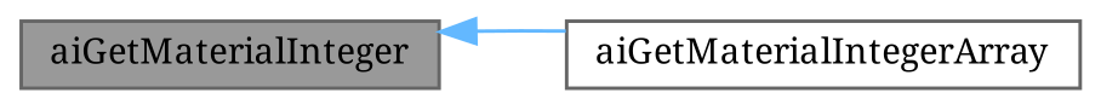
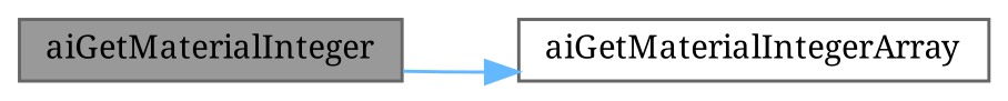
  digraph {
    rankdir=LR
    fontname="Noto Serif"
    node [fontname="Noto Serif" fontsize=10 shape=box style=filled]
    n1 [color=gray40 fillcolor=grey60 fontcolor=black height=0.2 label=aiGetMaterialInteger width=0.4]
    n2 [color=grey40 fillcolor=white height=0.2 label=aiGetMaterialIntegerArray width=0.4]
-   n2 -> n1 [color=steelblue1 fontname="Noto Serif" fontsize=10 labelfontname=Helvetica labelfontsize=10 style=solid]
+   n1 -> n2 [color=steelblue1 fontname="Noto Serif" fontsize=10 labelfontname=Helvetica labelfontsize=10 style=solid]
  }
